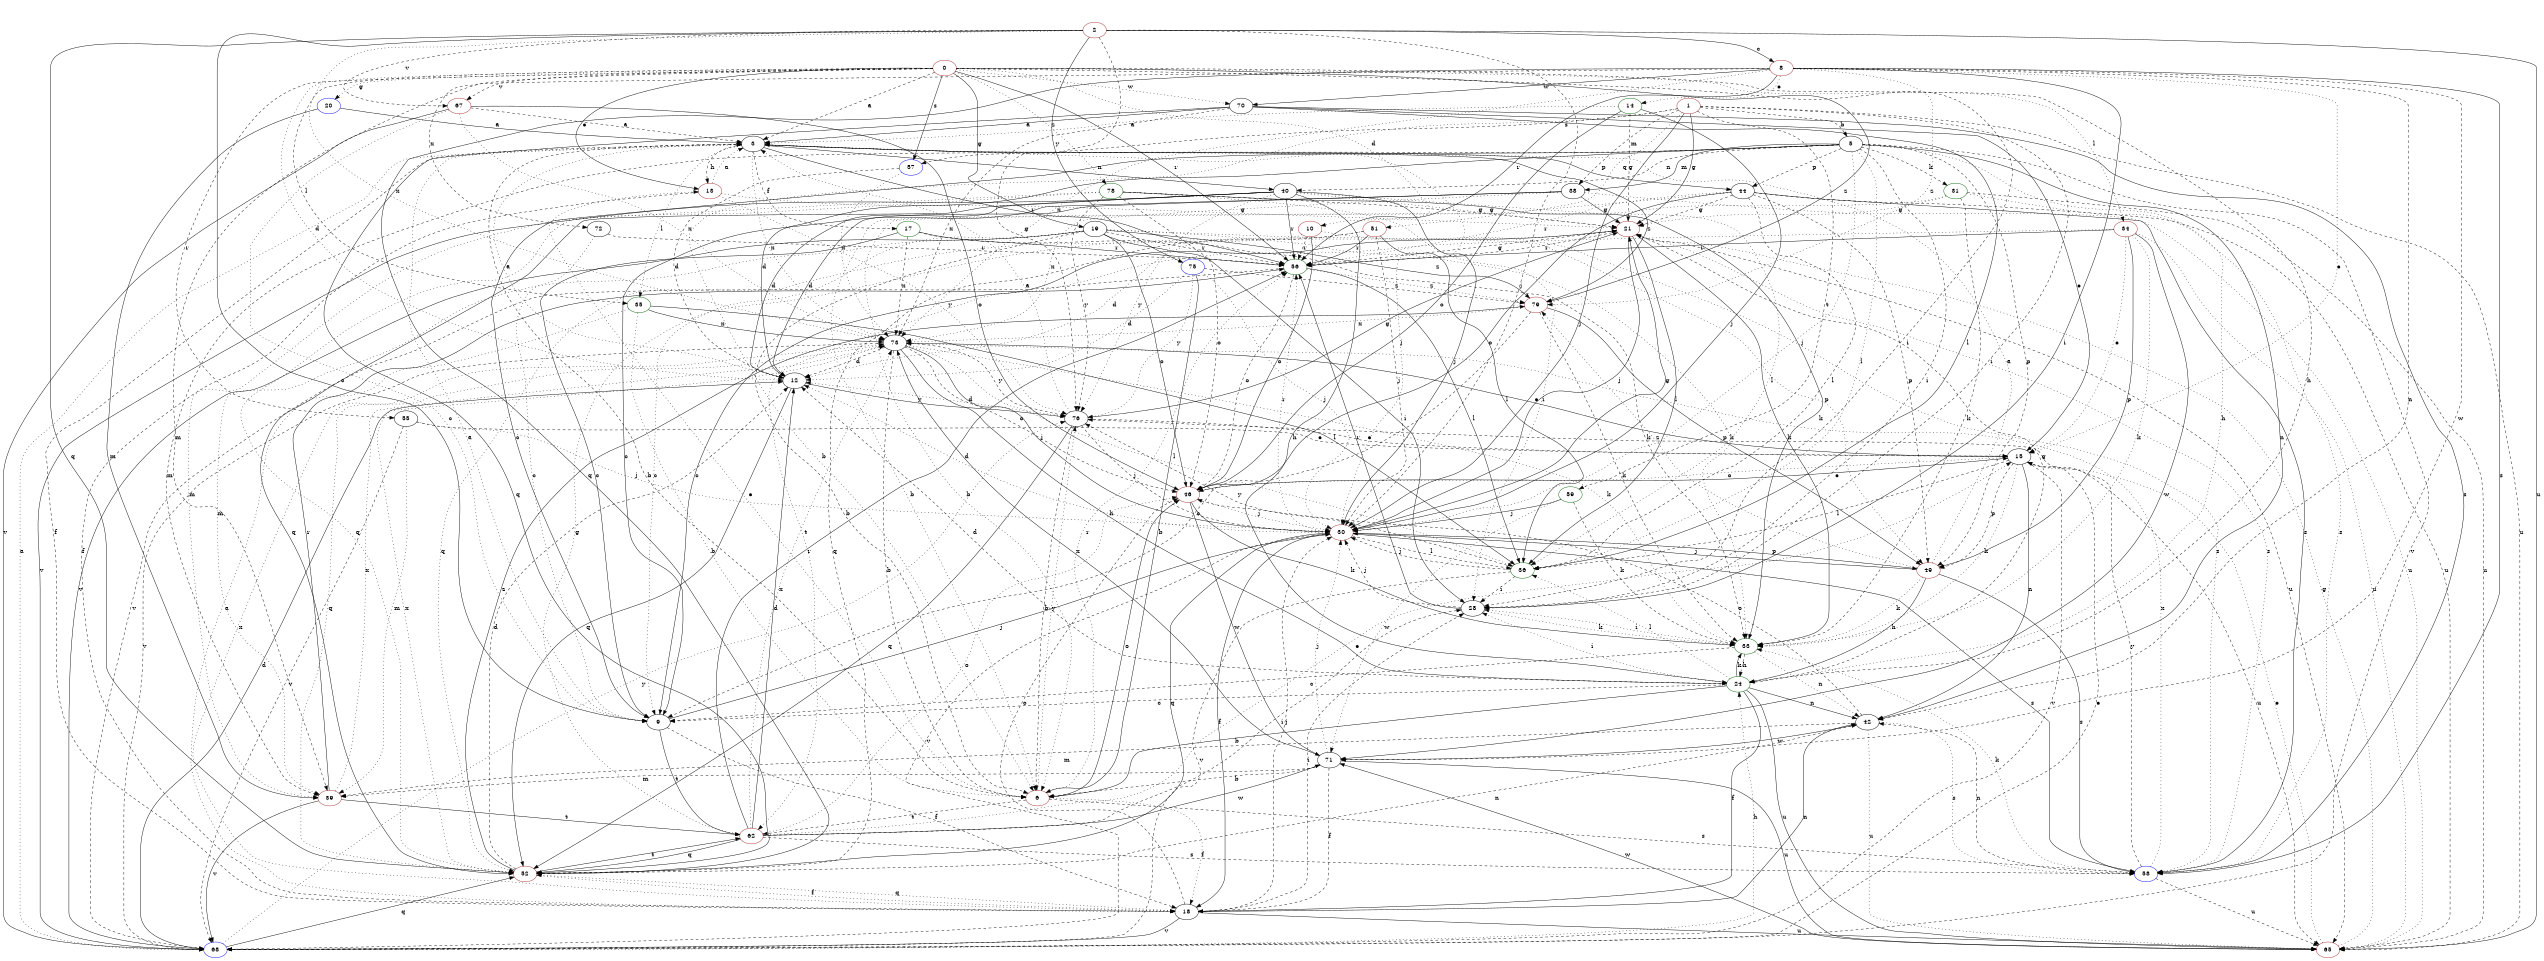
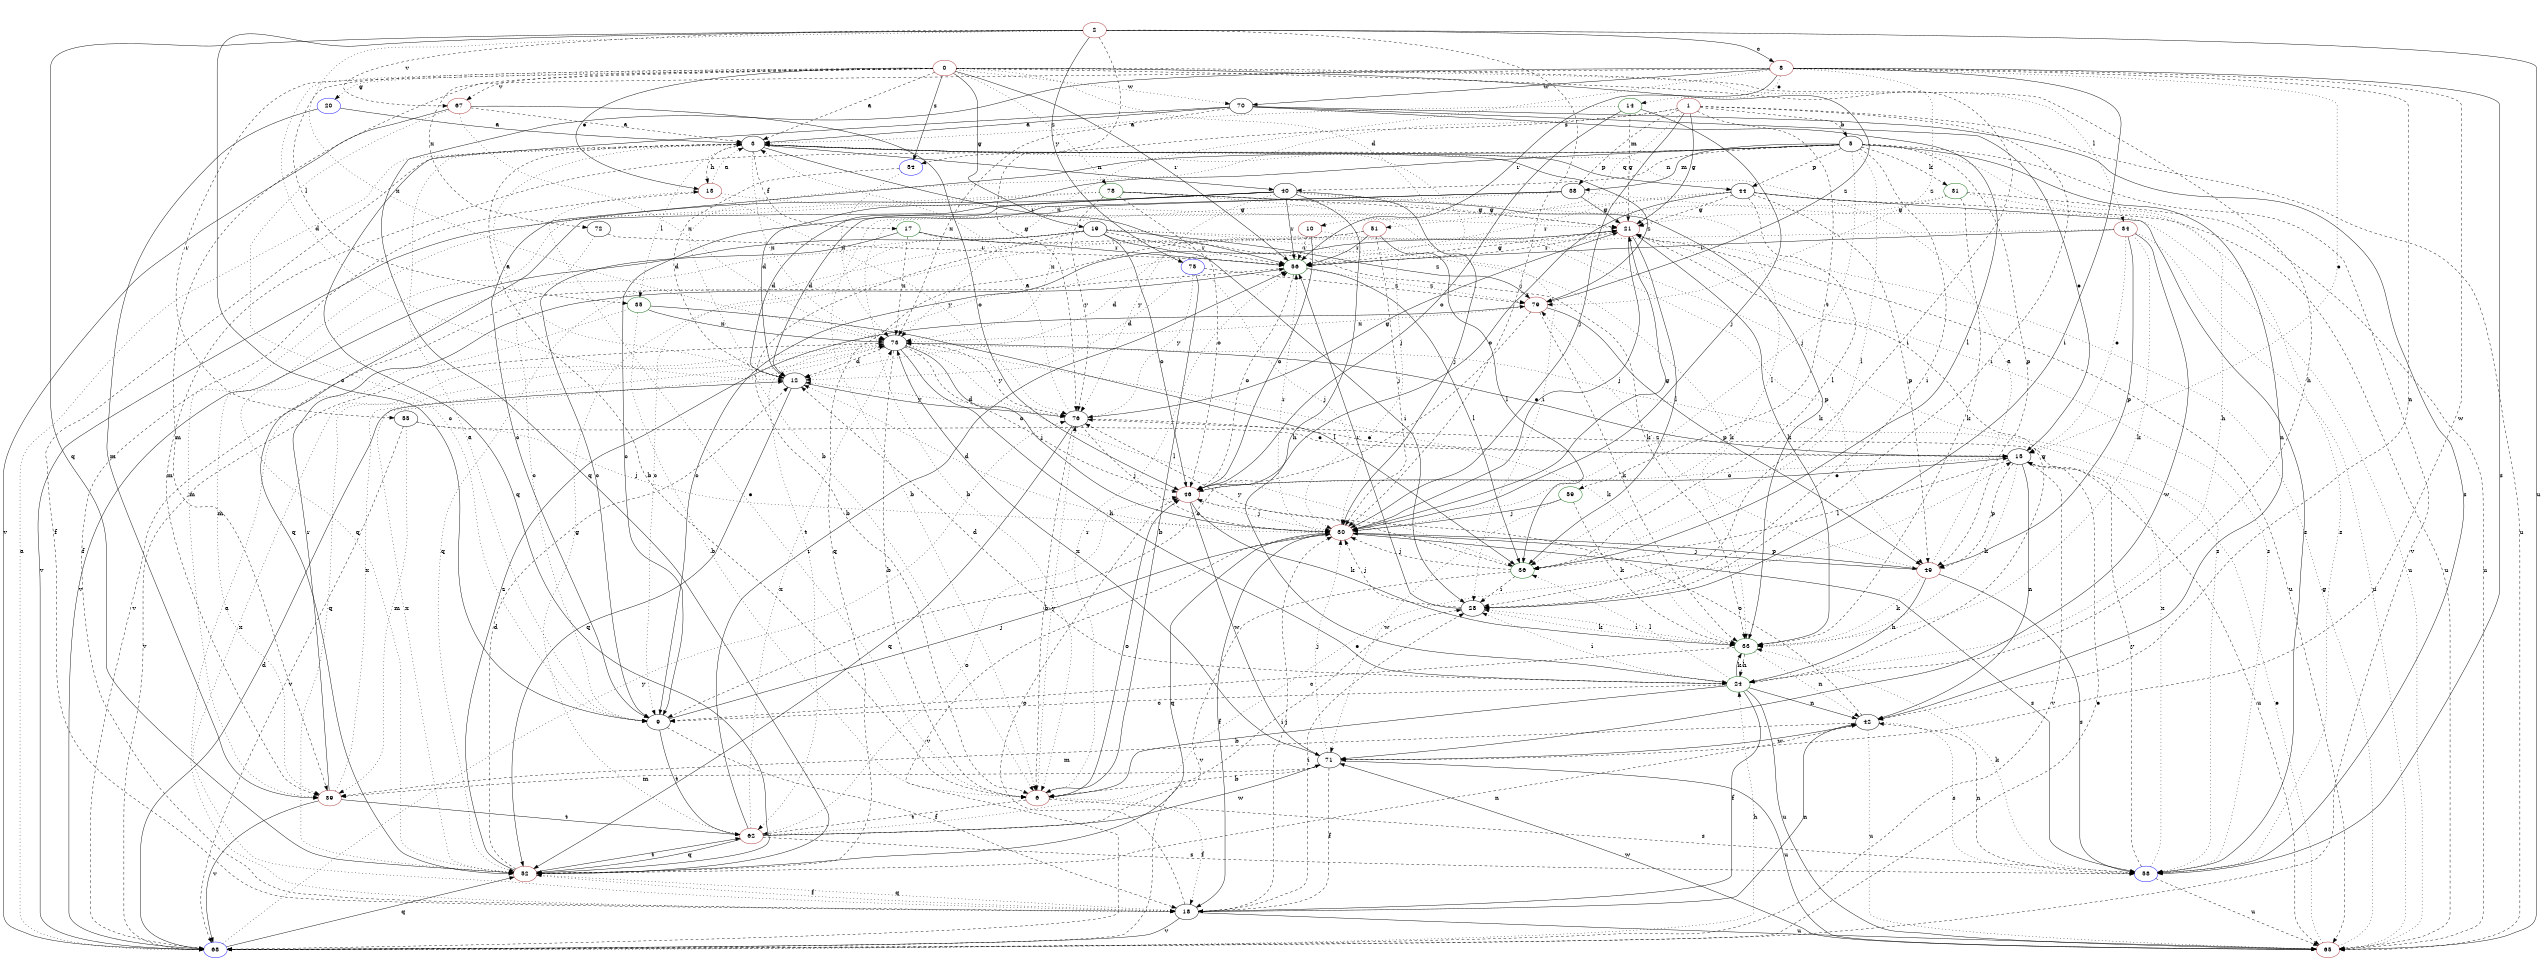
  strict digraph {
    node [color=brown]
    edge [style=solid]
    0
    3 [color=black]
    10
    12 [color=black]
    13
    19 [color=black]
    20 [color=blue]
    24 [color=darkgreen]
    28 [color=black]
    34
    35 [color=darkgreen]
    55 [color=black]
    56 [color=darkgreen]
-   57 [color=blue]
+   57 [color=blue label=54]
    67
    70 [color=black]
    72 [color=black]
    78 [color=darkgreen]
    79
    6
    30
    73 [color=black]
    17 [color=darkgreen]
    18 [color=black]
    40 [color=black]
    n26 [color=black label=44]
    52
    46
    58 [color=blue]
    76 [color=black]
    21
    9 [color=black]
    39
    49
    68 [color=blue]
    33 [color=darkgreen]
    65
    36 [color=darkgreen]
    42 [color=black]
    62
    15 [color=black]
    71 [color=black]
    1
    5 [color=black]
    38 [color=black]
    51
    59 [color=darkgreen]
    31 [color=darkgreen]
    2
    8
    75 [color=blue]
    14 [color=darkgreen]
    0 -> 3 [label=a style=dashed]
    0 -> 10 [label=d style=dotted]
    0 -> 12 [label=d style=dotted]
    0 -> 13 [label=e]
    0 -> 19 [label=g]
    0 -> 20 [label=g style=dotted]
    0 -> 24 [label=h style=dashed]
    0 -> 28 [label=i style=dashed]
    0 -> 34 [label=l style=dotted]
    0 -> 35 [label=l style=dashed]
    0 -> 55 [label=r style=dashed]
    0 -> 56 [label=r]
    0 -> 57 [label=s]
    0 -> 67 [label=v style=dashed]
    0 -> 70 [label=w style=dotted]
    0 -> 72 [label=x style=dashed]
    0 -> 78 [label=z style=dotted]
    0 -> 79 [label=z]
    3 -> 13 [label=h style=dashed]
    3 -> 35 [label=l style=dotted]
    3 -> 56 [label=r]
    3 -> 79 [label=z]
    3 -> 6 [label=b style=dashed]
    3 -> 30 [label=j style=dotted]
    3 -> 73 [label=x style=dotted]
    3 -> 17 [label=f style=dashed]
    3 -> 18 [label=f style=dashed]
    3 -> 40 [label=n]
    3 -> n26 [label=p]
    10 -> 56 [label=r style=dashed]
    10 -> 52 [label=q style=dotted]
    10 -> 46 [label=o]
    10 -> 58 [label=s style=dotted]
    12 -> 3 [label=a style=dotted]
    12 -> 52 [label=q]
    12 -> 76 [label=y]
    13 -> 3 [label=a style=dotted]
    13 -> 18 [label=f style=dashed]
    13 -> 76 [label=y style=dotted]
    13 -> 21 [label=g style=dotted]
    19 -> 28 [label=i]
    19 -> 56 [label=r style=dashed]
    19 -> 79 [label=z]
    19 -> 6 [label=b style=dashed]
    19 -> 46 [label=o]
    19 -> 9 [label=c style=dotted]
    19 -> 39 [label=m style=dotted]
    19 -> 49 [label=p style=dotted]
    19 -> 68 [label=v]
    19 -> 33 [label=k style=dotted]
    20 -> 3 [label=a]
    20 -> 39 [label=m]
    24 -> 12 [label=d style=dashed]
    24 -> 28 [label=i style=dotted]
    24 -> 6 [label=b]
    24 -> 18 [label=f]
    24 -> 21 [label=g style=dashed]
    24 -> 9 [label=c style=dashed]
    24 -> 33 [label=k]
    24 -> 65 [label=u]
    24 -> 36 [label=l style=dotted]
    24 -> 42 [label=n]
    28 -> 56 [label=r]
    28 -> 30 [label=j style=dashed]
    28 -> 33 [label=k style=dotted]
    34 -> 56 [label=r]
    34 -> 49 [label=p]
    34 -> 33 [label=k style=dotted]
    34 -> 65 [label=u style=dotted]
    34 -> 62 [label=t style=dotted]
    34 -> 15 [label=e style=dotted]
    34 -> 71 [label=w]
    35 -> 6 [label=b style=dotted]
    35 -> 73 [label=x]
    35 -> 18 [label=a style=dotted]
    35 -> 36 [label=l]
    55 -> 30 [label=j style=dotted]
    55 -> 39 [label=m style=dotted]
    55 -> 68 [label=v style=dashed]
    55 -> 15 [label=e style=dashed]
    56 -> 79 [label=z style=dotted]
    56 -> 46 [label=o style=dashed]
    56 -> 21 [label=g style=dashed]
    56 -> 68 [label=v style=dashed]
    56 -> 36 [label=l]
    57 -> 12 [label=d style=dashed]
    57 -> 73 [label=x style=dotted]
    67 -> 3 [label=a style=dashed]
    67 -> 73 [label=x style=dotted]
    67 -> 46 [label=o]
    67 -> 9 [label=c style=dotted]
    67 -> 68 [label=v]
    70 -> 3 [label=a]
    70 -> 73 [label=x style=dashed]
    70 -> 52 [label=q]
    70 -> 58 [label=s]
    70 -> 36 [label=l]
    70 -> 15 [label=e]
    72 -> 56 [label=r style=dashed]
    72 -> 9 [label=c style=dotted]
    78 -> 28 [label=i style=dotted]
    78 -> 52 [label=q style=dotted]
    78 -> 46 [label=o style=dashed]
    78 -> 76 [label=y style=dashed]
    78 -> 21 [label=g style=dashed]
    78 -> 39 [label=m style=dotted]
    78 -> 33 [label=k]
    79 -> 73 [label=x style=dotted]
    79 -> 9 [label=c style=dashed]
    79 -> 49 [label=p]
    79 -> 33 [label=k style=dashed]
    6 -> 13 [label=e style=dotted]
    6 -> 56 [label=r style=dotted]
    6 -> 18 [label=f style=dotted]
    6 -> 46 [label=o]
    6 -> 58 [label=s style=dashed]
    6 -> 76 [label=y style=dotted]
    6 -> 62 [label=t style=dashed]
    30 -> 12 [label=d style=dotted]
    30 -> 56 [label=r style=dotted]
    30 -> 18 [label=f]
    30 -> 52 [label=q]
    30 -> 58 [label=s]
    30 -> 21 [label=g]
    30 -> 49 [label=p]
    30 -> 68 [label=v style=dashed]
-   30 -> 36 [label=l style=dashed]
    73 -> 12 [label=d style=dashed]
    73 -> 24 [label=h]
    73 -> 6 [label=b style=dashed]
    73 -> 30 [label=j]
    73 -> 52 [label=q style=dotted]
    73 -> 46 [label=o style=dashed]
    73 -> 76 [label=y style=dashed]
    73 -> 68 [label=v style=dashed]
    73 -> 33 [label=k style=dotted]
    73 -> 36 [label=l style=dotted]
    73 -> 15 [label=e]
    17 -> 56 [label=r]
    17 -> 73 [label=x style=dashed]
    17 -> 9 [label=c]
    17 -> 33 [label=k style=dashed]
    18 -> 28 [label=i style=dashed]
    18 -> 30 [label=j style=dashed]
    18 -> 73 [label=x style=dotted]
    18 -> 52 [label=q style=dotted]
    18 -> 46 [label=o style=dashed]
    18 -> 68 [label=v]
    18 -> 65 [label=u]
    18 -> 42 [label=n]
    40 -> 12 [label=d]
    40 -> 24 [label=h]
    40 -> 56 [label=r]
    40 -> 30 [label=j]
    40 -> 52 [label=q]
    40 -> 76 [label=y style=dotted]
    40 -> 21 [label=g style=dotted]
    40 -> 68 [label=v]
    40 -> 36 [label=l style=dotted]
    n26 -> 56 [label=r style=dotted]
    n26 -> 6 [label=b style=dotted]
    n26 -> 46 [label=o]
    n26 -> 58 [label=s]
    n26 -> 21 [label=g style=dashed]
    n26 -> 49 [label=p style=dashed]
    n26 -> 65 [label=u style=dashed]
    n26 -> 36 [label=l style=dashed]
    52 -> 12 [label=d style=dashed]
    52 -> 79 [label=z]
    52 -> 73 [label=x style=dotted]
    52 -> 18 [label=f style=dotted]
    52 -> 42 [label=n style=dashed]
    52 -> 62 [label=t]
    46 -> 30 [label=j style=dotted]
    46 -> 33 [label=k]
    46 -> 15 [label=e]
    46 -> 71 [label=w]
    58 -> 73 [label=x style=dotted]
    58 -> 76 [label=y style=dashed]
    58 -> 33 [label=k style=dotted]
    58 -> 65 [label=u style=dashed]
    58 -> 42 [label=n style=dashed]
    76 -> 3 [label=a style=dotted]
    76 -> 12 [label=d style=dotted]
    76 -> 6 [label=b style=dashed]
    76 -> 30 [label=j style=dashed]
    76 -> 52 [label=q]
    76 -> 21 [label=g]
    76 -> 15 [label=e style=dashed]
    21 -> 56 [label=r style=dashed]
    21 -> 30 [label=j]
    21 -> 58 [label=s style=dotted]
    21 -> 9 [label=c]
    21 -> 33 [label=k]
    21 -> 65 [label=u style=dashed]
    21 -> 36 [label=l]
    9 -> 3 [label=a style=dotted]
    9 -> 30 [label=j]
    9 -> 18 [label=f style=dashed]
    9 -> 62 [label=t]
    39 -> 56 [label=r]
    39 -> 73 [label=x style=dotted]
    39 -> 68 [label=v]
    39 -> 62 [label=t]
    49 -> 3 [label=a style=dotted]
    49 -> 24 [label=h]
    49 -> 79 [label=z style=dotted]
    49 -> 30 [label=j]
    49 -> 58 [label=s]
    49 -> 33 [label=k style=dotted]
    68 -> 3 [label=a style=dotted]
    68 -> 12 [label=d]
    68 -> 24 [label=h style=dotted]
    68 -> 52 [label=q]
    68 -> 76 [label=y style=dotted]
    68 -> 15 [label=e style=dashed]
    33 -> 24 [label=h style=dashed]
    33 -> 28 [label=i style=dotted]
    33 -> 9 [label=c style=dashed]
    33 -> 42 [label=n style=dotted]
    65 -> 21 [label=g style=dotted]
    65 -> 15 [label=e style=dotted]
    65 -> 71 [label=w]
    36 -> 28 [label=i style=dashed]
    36 -> 30 [label=j style=dashed]
    36 -> 76 [label=y style=dashed]
    36 -> 68 [label=v style=dashed]
    42 -> 46 [label=o style=dashed]
    42 -> 58 [label=s style=dotted]
    42 -> 39 [label=m style=dashed]
    42 -> 65 [label=u style=dotted]
    42 -> 71 [label=w]
-   62 -> 12 [label=d]
    62 -> 28 [label=i style=dashed]
    62 -> 56 [label=r]
    62 -> 73 [label=x style=dotted]
    62 -> 52 [label=q]
    62 -> 46 [label=o style=dotted]
    62 -> 58 [label=s style=dashed]
    62 -> 21 [label=g style=dotted]
    62 -> 15 [label=e style=dotted]
    62 -> 71 [label=w]
    15 -> 46 [label=o style=dotted]
    15 -> 49 [label=p style=dashed]
    15 -> 68 [label=v style=dashed]
    15 -> 33 [label=k style=dotted]
    15 -> 65 [label=u style=dashed]
    15 -> 36 [label=l style=dashed]
    15 -> 42 [label=n]
    71 -> 6 [label=b style=dashed]
    71 -> 30 [label=j style=dotted]
    71 -> 73 [label=x]
    71 -> 18 [label=f style=dashed]
    71 -> 39 [label=m style=dashed]
    71 -> 65 [label=u]
    1 -> 28 [label=i style=dashed]
    1 -> 57 [label=s style=dashed]
    1 -> 6 [label=b style=dotted]
    1 -> 30 [label=j]
    1 -> 21 [label=g]
    1 -> 65 [label=u style=dashed]
    1 -> 5 [label=b style=dashed]
    1 -> 38 [label=m style=dashed]
    1 -> 51 [label=q style=dotted]
    1 -> 59 [label=t style=dashed]
    5 -> 12 [label=d]
    5 -> 24 [label=h style=dotted]
    5 -> 28 [label=i style=dashed]
    5 -> 30 [label=j style=dotted]
    5 -> 40 [label=n style=dashed]
    5 -> n26 [label=p style=dashed]
    5 -> 9 [label=c]
    5 -> 39 [label=m style=dashed]
    5 -> 49 [label=p style=dashed]
    5 -> 68 [label=v style=dashed]
    5 -> 36 [label=l style=dotted]
    5 -> 42 [label=n]
    5 -> 38 [label=m]
    5 -> 31 [label=k style=dashed]
    38 -> 12 [label=d]
    38 -> 73 [label=x style=dotted]
    38 -> 21 [label=g]
    38 -> 9 [label=c]
    38 -> 65 [label=u style=dotted]
    51 -> 12 [label=d style=dotted]
    51 -> 56 [label=r]
    51 -> 30 [label=j style=dashed]
    51 -> 52 [label=q style=dashed]
    51 -> 36 [label=l]
    59 -> 30 [label=j]
    59 -> 33 [label=k style=dashed]
    59 -> 71 [label=w style=dotted]
    31 -> 6 [label=b style=dotted]
    31 -> 58 [label=s style=dotted]
    31 -> 21 [label=g style=dotted]
    31 -> 33 [label=k style=dashed]
    31 -> 65 [label=u style=dashed]
    2 -> 67 [label=v style=dashed]
    2 -> 30 [label=j style=dashed]
    2 -> 73 [label=x style=dotted]
    2 -> 52 [label=q]
    2 -> 76 [label=g style=dashed]
    2 -> 9 [label=c]
    2 -> 65 [label=u]
    2 -> 8 [label=c]
    2 -> 75 [label=y]
    8 -> 28 [label=i]
    8 -> 56 [label=r]
    8 -> 70 [label=w]
    8 -> 79 [label=z style=dotted]
    8 -> 73 [label=x style=dotted]
    8 -> 52 [label=q]
    8 -> 58 [label=s]
    8 -> 39 [label=m style=dashed]
    8 -> 42 [label=n style=dashed]
    8 -> 15 [label=e style=dotted]
    8 -> 71 [label=w style=dashed]
    8 -> 14 [label=e style=dotted]
    75 -> 12 [label=d style=dotted]
    75 -> 79 [label=z style=dashed]
    75 -> 6 [label=b]
    75 -> 30 [label=j style=dotted]
    75 -> 76 [label=y style=dotted]
    14 -> 3 [label=a style=dotted]
    14 -> 30 [label=j]
    14 -> 46 [label=o]
    14 -> 21 [label=g style=dashed]
  }
